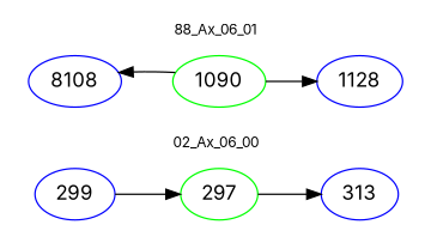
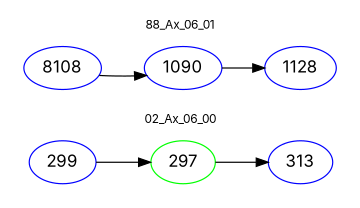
  digraph {
    fontname=Inter
    rankdir=LR
    node [color=blue fontname=Inter]
    edge [color=black fontname=Inter]
    n1 [label=299]
    n2 [color=green label=297]
    n3 [label=313]
    n4 [label=8108]
-   n5 [color=green label=1090]
+   n5 [label=1090]
    n6 [label=1128]
    subgraph cluster_1 {
      color=white
      fontsize=10
      label="02_Ax_06_00"
      n1
      n2
      n3
    }
    subgraph cluster_2 {
      color=white
      fontsize=10
      label="88_Ax_06_01"
      n4
      n5
      n6
    }
    n1 -> n2
    n2 -> n3
-   n5 -> n4
+   n4 -> n5
    n5 -> n6
  }
